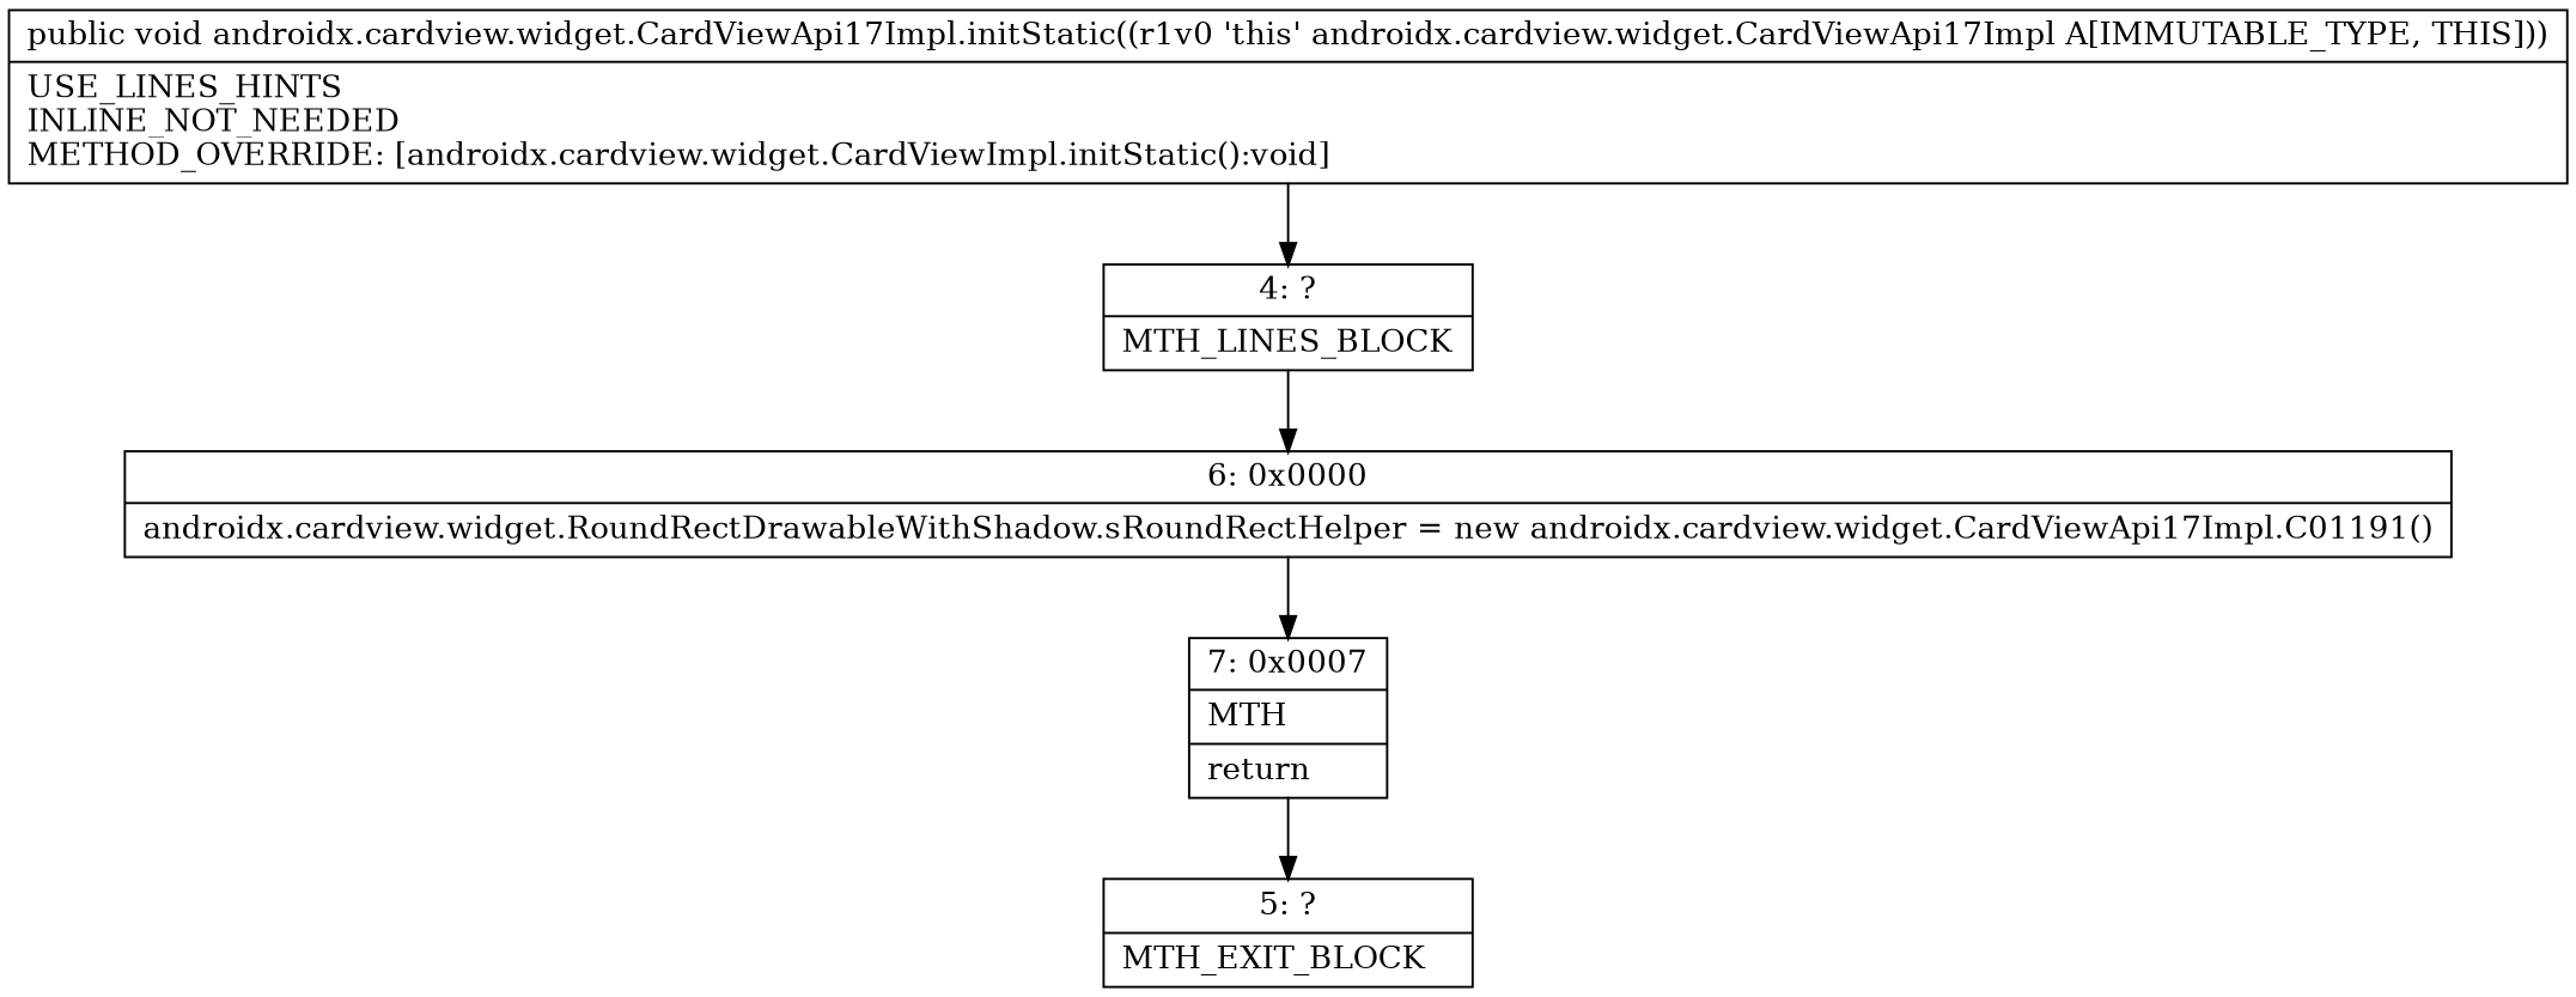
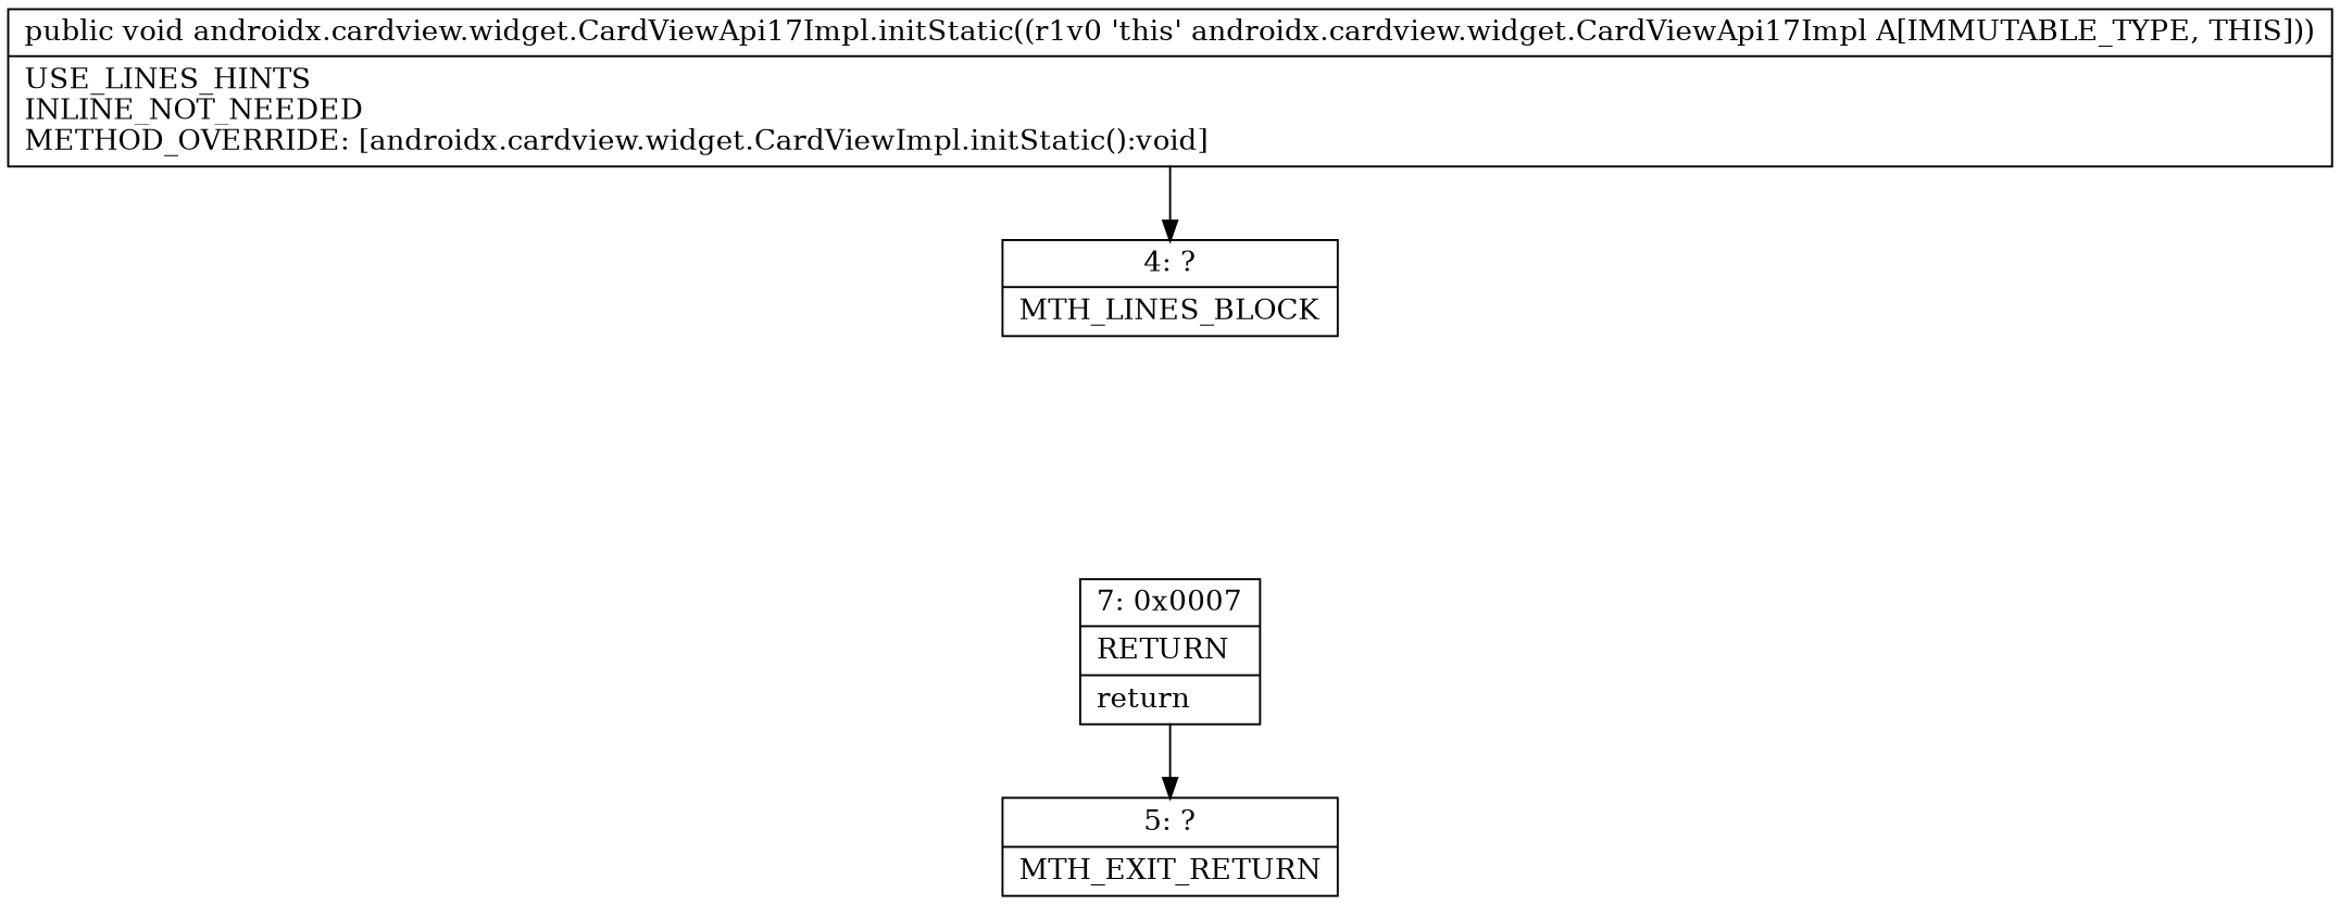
  digraph {
    node [shape=record]
    n1 [label="{4\:\ ?|MTH_LINES_BLOCK\l}"]
-   n2 [label="{6\:\ 0x0000|androidx.cardview.widget.RoundRectDrawableWithShadow.sRoundRectHelper = new androidx.cardview.widget.CardViewApi17Impl.C01191()\l}"]
-   n3 [label="{7\:\ 0x0007|MTH\l|return\l}"]
-   n4 [label="{5\:\ ?|MTH_EXIT_BLOCK\l}"]
+   n3 [label="{7\:\ 0x0007|RETURN\l|return\l}"]
+   n4 [label="{5\:\ ?|MTH_EXIT_RETURN\l}"]
    n5 [label="{public void androidx.cardview.widget.CardViewApi17Impl.initStatic((r1v0 'this' androidx.cardview.widget.CardViewApi17Impl A[IMMUTABLE_TYPE, THIS]))  | USE_LINES_HINTS\lINLINE_NOT_NEEDED\lMETHOD_OVERRIDE: [androidx.cardview.widget.CardViewImpl.initStatic():void]\l}"]
-   n1 -> n2
-   n2 -> n3
    n3 -> n4
    n5 -> n1
  }
